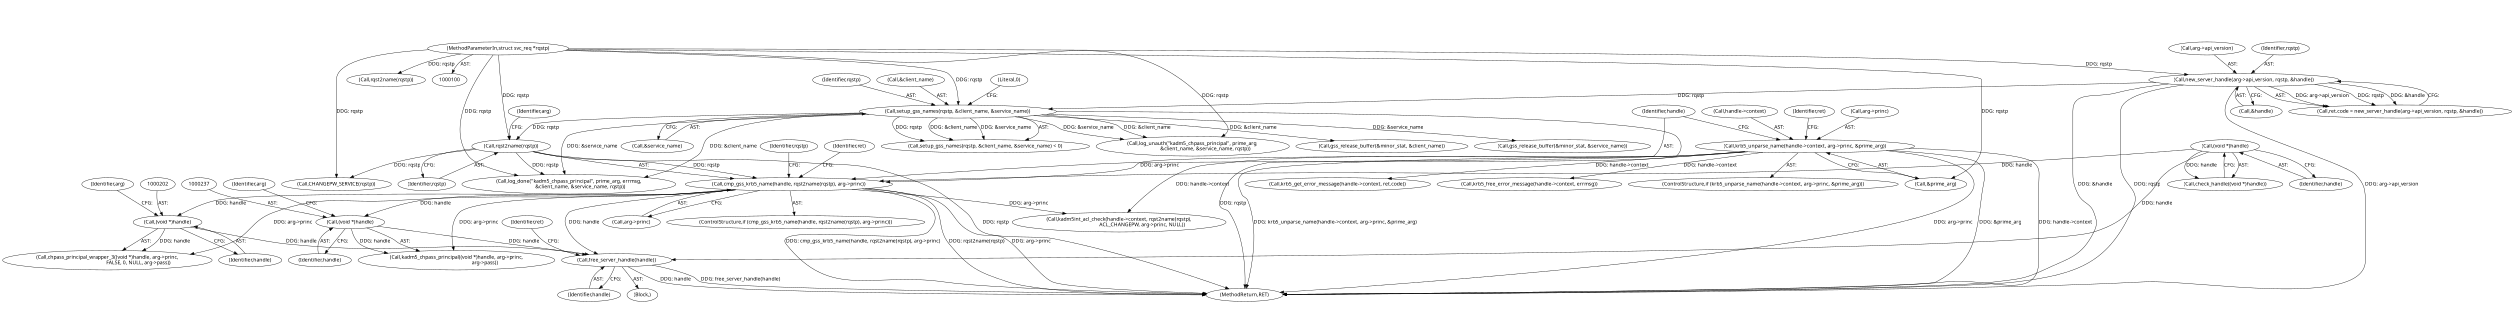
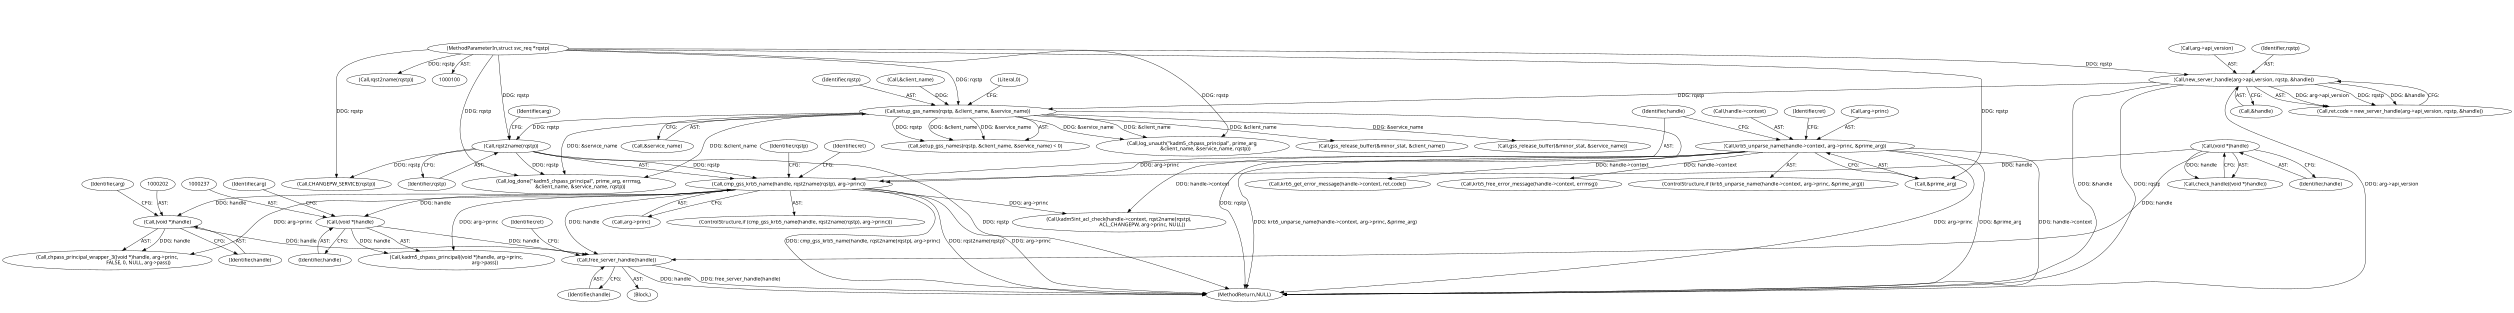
  digraph {
    fontname="Noto Sans"
    node [fontname="Noto Sans"]
    edge [fontname="Noto Sans"]
    n1 [label="(Call,free_server_handle(handle))"]
    n2 [label="(Identifier,handle)"]
-   n3 [label="(MethodReturn,RET)"]
+   n3 [label="(MethodReturn,NULL)"]
    n4 [label="(Block,)"]
    n5 [label="(Call,(void *)handle)"]
    n6 [label="(Call,chpass_principal_wrapper_3((void *)handle, arg->princ,\n                                              FALSE, 0, NULL, arg->pass))"]
    n7 [label="(Identifier,handle)"]
    n8 [label="(Call,cmp_gss_krb5_name(handle, rqst2name(rqstp), arg->princ))"]
    n9 [label="(Call,(void *)handle)"]
    n10 [label="(Call,arg->princ)"]
    n11 [label="(ControlStructure,if (cmp_gss_krb5_name(handle, rqst2name(rqstp), arg->princ)))"]
    n12 [label="(Call,kadm5int_acl_check(handle->context, rqst2name(rqstp),\n                                  ACL_CHANGEPW, arg->princ, NULL))"]
    n13 [label="(Call,kadm5_chpass_principal((void *)handle, arg->princ,\n                                          arg->pass))"]
    n14 [label="(Identifier,handle)"]
    n15 [label="(Call,(void *)handle)"]
    n16 [label="(Call,check_handle((void *)handle))"]
    n17 [label="(Identifier,handle)"]
    n18 [label="(Call,rqst2name(rqstp))"]
    n19 [label="(Identifier,rqstp)"]
    n20 [label="(Call,CHANGEPW_SERVICE(rqstp))"]
    n21 [label="(Call,log_done(\"kadm5_chpass_principal\", prime_arg, errmsg,\n                 &client_name, &service_name, rqstp))"]
    n22 [label="(Call,setup_gss_names(rqstp, &client_name, &service_name))"]
    n23 [label="(Call,setup_gss_names(rqstp, &client_name, &service_name) < 0)"]
    n24 [label="(Call,log_unauth(\"kadm5_chpass_principal\", prime_arg,\n                   &client_name, &service_name, rqstp))"]
    n25 [label="(Call,gss_release_buffer(&minor_stat, &client_name))"]
    n26 [label="(Call,gss_release_buffer(&minor_stat, &service_name))"]
    n27 [label="(Call,&service_name)"]
    n28 [label="(Call,new_server_handle(arg->api_version, rqstp, &handle))"]
    n29 [label="(Call,&handle)"]
    n30 [label="(Call,ret.code = new_server_handle(arg->api_version, rqstp, &handle))"]
    n31 [label="(MethodParameterIn,struct svc_req *rqstp)"]
    n32 [label="(Call,rqst2name(rqstp))"]
    1000100
    n34 [label="(Call,&prime_arg)"]
    n35 [label="(Call,krb5_unparse_name(handle->context, arg->princ, &prime_arg))"]
    n36 [label="(Call,krb5_get_error_message(handle->context, ret.code))"]
    n37 [label="(Call,krb5_free_error_message(handle->context, errmsg))"]
    n38 [label="(ControlStructure,if (krb5_unparse_name(handle->context, arg->princ, &prime_arg)))"]
    n39 [label="(Identifier,rqstp)"]
    n40 [label="(Identifier,rqstp)"]
    n41 [label="(Identifier,ret)"]
    n42 [label="(Literal,0)"]
    n43 [label="(Identifier,rqstp)"]
    n44 [label="(Identifier,ret)"]
    n45 [label="(Identifier,arg)"]
    n46 [label="(Call,arg->api_version)"]
    n47 [label="(Identifier,arg)"]
    n48 [label="(Identifier,handle)"]
    n49 [label="(Call,&client_name)"]
    n50 [label="(Call,arg->princ)"]
    n51 [label="(Identifier,ret)"]
    n52 [label="(Call,handle->context)"]
    n53 [label="(Identifier,arg)"]
    1000202
    1000237
    n1 -> n2 [label="CFG: "]
    n1 -> n3 [label="DDG: free_server_handle(handle)"]
    n1 -> n3 [label="DDG: handle"]
    n1 -> n4 [label="AST: "]
    n2 -> n1 [label="AST: "]
    n5 -> n1 [label="DDG: handle"]
    n5 -> n6 [label="AST: "]
    n5 -> n6 [label="DDG: handle"]
    n5 -> n7 [label="CFG: "]
    n7 -> n5 [label="AST: "]
    n8 -> n1 [label="DDG: handle"]
    n8 -> n3 [label="DDG: cmp_gss_krb5_name(handle, rqst2name(rqstp), arg->princ)"]
    n8 -> n3 [label="DDG: rqst2name(rqstp)"]
    n8 -> n3 [label="DDG: arg->princ"]
    n8 -> n5 [label="DDG: handle"]
    n8 -> n6 [label="DDG: arg->princ"]
    n8 -> n9 [label="DDG: handle"]
    n8 -> n10 [label="CFG: "]
    n8 -> n11 [label="AST: "]
    n8 -> n12 [label="DDG: arg->princ"]
    n8 -> n13 [label="DDG: arg->princ"]
    n9 -> n1 [label="DDG: handle"]
    n9 -> n13 [label="AST: "]
    n9 -> n13 [label="DDG: handle"]
    n9 -> n14 [label="CFG: "]
    n10 -> n8 [label="AST: "]
    n14 -> n9 [label="AST: "]
    n15 -> n1 [label="DDG: handle"]
    n15 -> n8 [label="DDG: handle"]
    n15 -> n16 [label="AST: "]
    n15 -> n16 [label="DDG: handle"]
    n15 -> n17 [label="CFG: "]
    n16 -> n15 [label="CFG: "]
    n17 -> n15 [label="AST: "]
    n18 -> n3 [label="DDG: rqstp"]
    n18 -> n8 [label="AST: "]
    n18 -> n8 [label="DDG: rqstp"]
    n18 -> n19 [label="CFG: "]
    n18 -> n20 [label="DDG: rqstp"]
    n18 -> n21 [label="DDG: rqstp"]
    n19 -> n18 [label="AST: "]
    n22 -> n3 [label="DDG: rqstp"]
    n22 -> n18 [label="DDG: rqstp"]
    n22 -> n21 [label="DDG: &client_name"]
    n22 -> n21 [label="DDG: &service_name"]
    n22 -> n23 [label="AST: "]
    n22 -> n23 [label="DDG: rqstp"]
    n22 -> n23 [label="DDG: &client_name"]
    n22 -> n23 [label="DDG: &service_name"]
    n22 -> n24 [label="DDG: &client_name"]
    n22 -> n24 [label="DDG: &service_name"]
    n22 -> n25 [label="DDG: &client_name"]
    n22 -> n26 [label="DDG: &service_name"]
    n22 -> n27 [label="CFG: "]
    n27 -> n22 [label="AST: "]
    n28 -> n3 [label="DDG: arg->api_version"]
    n28 -> n3 [label="DDG: &handle"]
    n28 -> n3 [label="DDG: rqstp"]
    n28 -> n22 [label="DDG: rqstp"]
    n28 -> n29 [label="CFG: "]
    n28 -> n30 [label="AST: "]
    n28 -> n30 [label="DDG: arg->api_version"]
    n28 -> n30 [label="DDG: rqstp"]
    n28 -> n30 [label="DDG: &handle"]
    n29 -> n28 [label="AST: "]
    n30 -> n28 [label="CFG: "]
    n31 -> n18 [label="DDG: rqstp"]
    n31 -> n20 [label="DDG: rqstp"]
    n31 -> n21 [label="DDG: rqstp"]
    n31 -> n22 [label="DDG: rqstp"]
    n31 -> n24 [label="DDG: rqstp"]
    n31 -> n28 [label="DDG: rqstp"]
    n31 -> n32 [label="DDG: rqstp"]
    n31 -> 1000100 [label="AST: "]
    n31 -> n34 [label="DDG: rqstp"]
    n34 -> n35 [label="AST: "]
    n35 -> n3 [label="DDG: &prime_arg"]
    n35 -> n3 [label="DDG: handle->context"]
    n35 -> n3 [label="DDG: krb5_unparse_name(handle->context, arg->princ, &prime_arg)"]
    n35 -> n3 [label="DDG: arg->princ"]
    n35 -> n8 [label="DDG: arg->princ"]
    n35 -> n12 [label="DDG: handle->context"]
    n35 -> n34 [label="CFG: "]
    n35 -> n36 [label="DDG: handle->context"]
    n35 -> n37 [label="DDG: handle->context"]
    n35 -> n38 [label="AST: "]
    n39 -> n28 [label="AST: "]
    n40 -> n8 [label="CFG: "]
    n41 -> n8 [label="CFG: "]
    n42 -> n22 [label="CFG: "]
    n43 -> n22 [label="AST: "]
    n44 -> n35 [label="CFG: "]
    n45 -> n9 [label="CFG: "]
    n46 -> n28 [label="AST: "]
    n47 -> n5 [label="CFG: "]
    n48 -> n8 [label="AST: "]
    n48 -> n35 [label="CFG: "]
-   n49 -> n22 [label="AST: "]
+   n49 -> n22 [label="DDG: "]
    n50 -> n35 [label="AST: "]
    n51 -> n1 [label="CFG: "]
    n52 -> n35 [label="AST: "]
    n53 -> n18 [label="CFG: "]
    1000202 -> n5 [label="AST: "]
    1000237 -> n9 [label="AST: "]
  }
